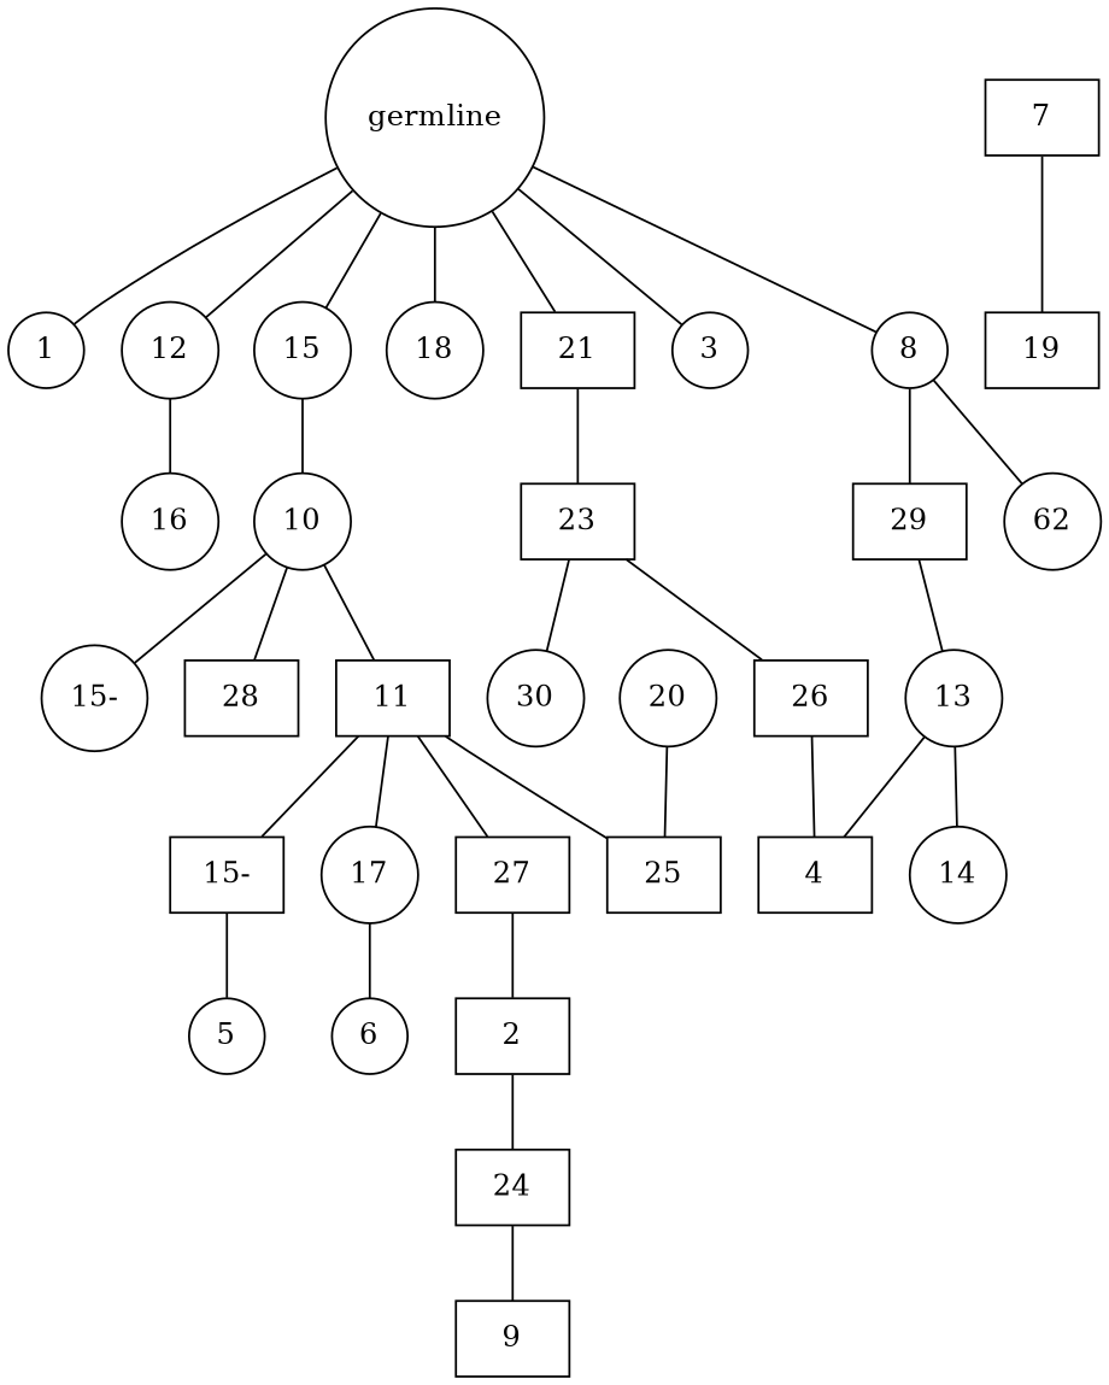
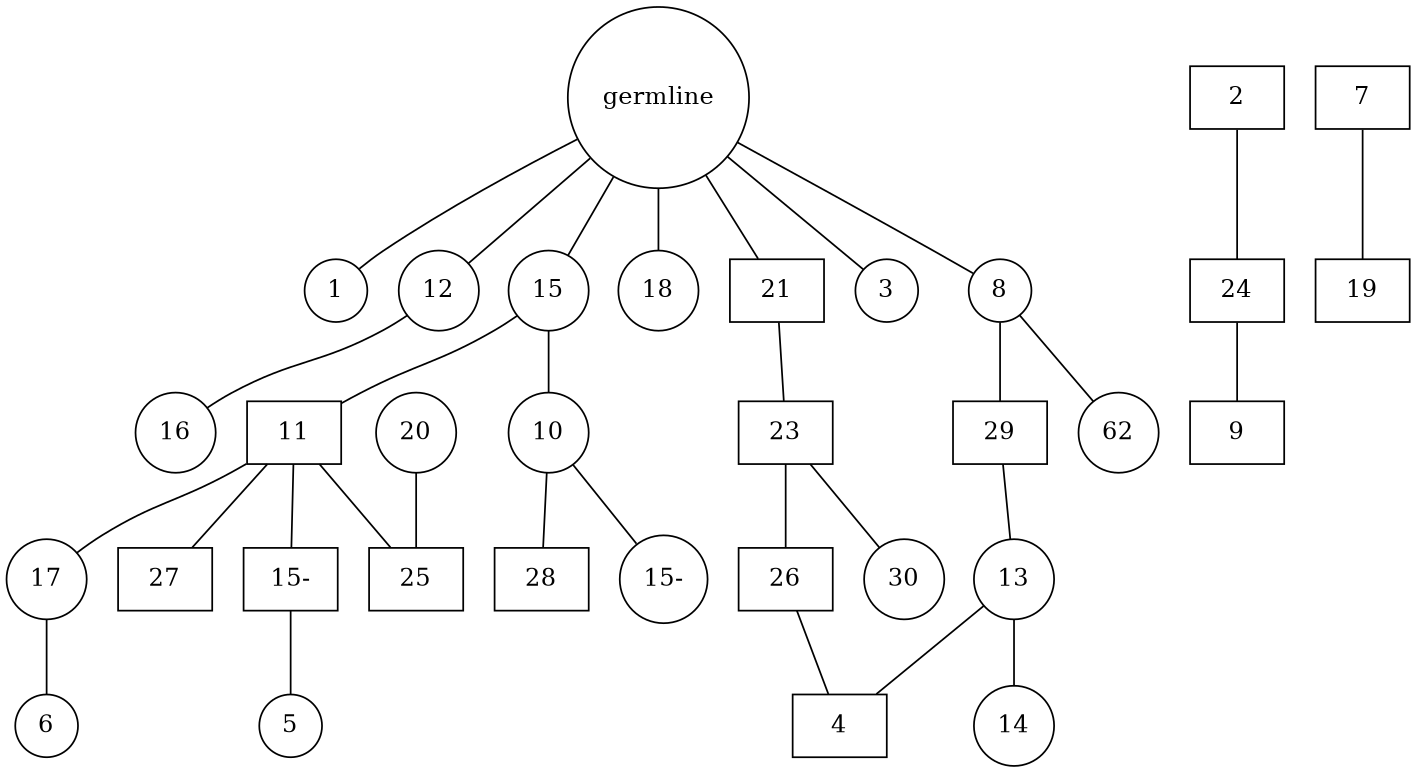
  graph {
    node [shape=circle]
    n1 [label=germline]
    n2 [label=1]
    n3 [label=12]
    n4 [label=15]
    n5 [label=18]
    n6 [label=21 shape=box]
    n7 [label=3]
    n8 [label=8]
    n9 [label=16]
    n10 [label=10]
    n11 [label=23 shape=box]
    n12 [label=62]
    n13 [label=29 shape=box]
    n14 [label=11 shape=box]
    n15 [label="15-"]
    n16 [label=28 shape=box]
    n17 [label="15-" shape=box]
    n18 [label=17]
    n19 [label=27 shape=box]
    n20 [label=25 shape=box]
    n21 [label=5]
    n22 [label=6]
    n23 [label=20]
    n24 [label=2 shape=box]
    n25 [label=24 shape=box]
    n26 [label=9 shape=box]
    n27 [label=26 shape=box]
    n28 [label=30]
    n29 [label=4 shape=box]
    n30 [label=13]
    n31 [label=14]
    n32 [label=7 shape=box]
    n33 [label=19 shape=box]
    n1 -- n2
    n1 -- n3
    n1 -- n4
    n1 -- n5
    n1 -- n6
    n1 -- n7
    n1 -- n8
    n3 -- n9
    n4 -- n10
    n6 -- n11
    n8 -- n12
    n8 -- n13
-   n10 -- n14
+   n4 -- n14
    n10 -- n15
    n10 -- n16
    n11 -- n27
    n11 -- n28
    n13 -- n30
    n14 -- n17
    n14 -- n18
    n14 -- n19
    n14 -- n20
    n17 -- n21
    n18 -- n22
-   n19 -- n24
    n23 -- n20
    n24 -- n25
    n25 -- n26
    n27 -- n29
    n30 -- n29
    n30 -- n31
    n32 -- n33
  }
